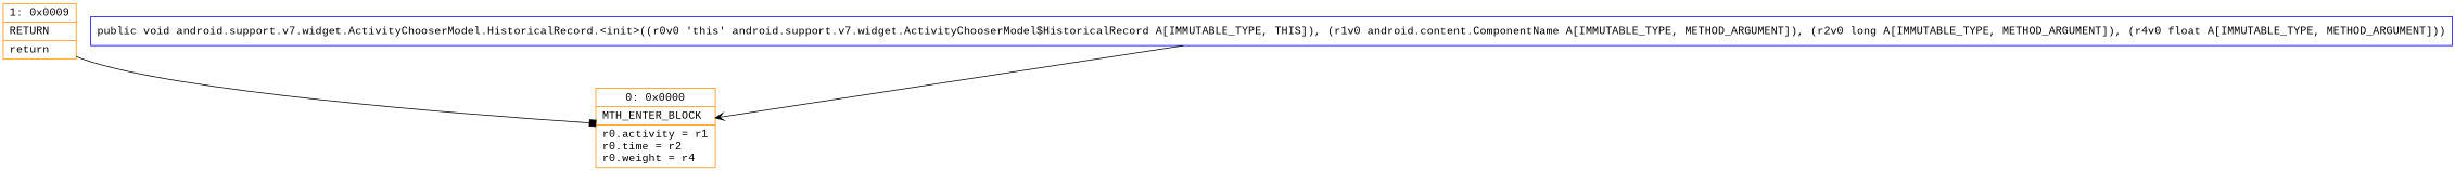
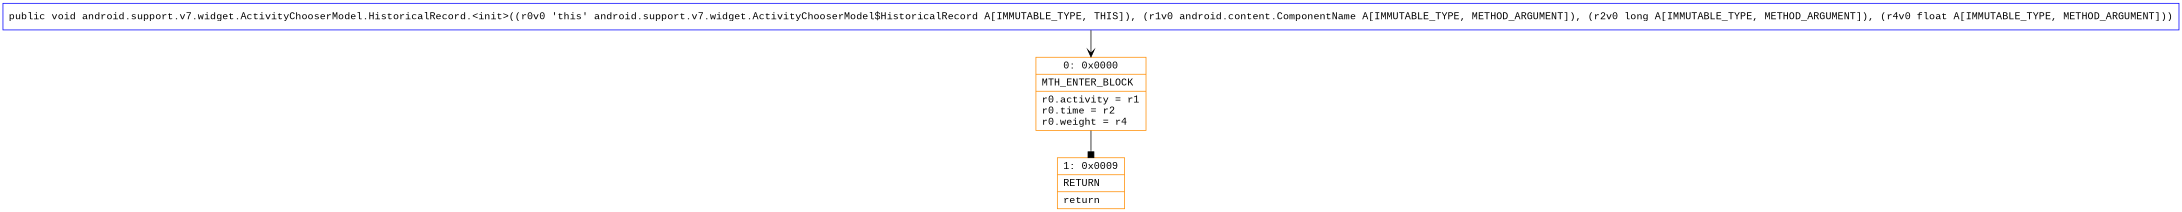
  digraph {
    fontname="Liberation Mono"
    node [shape=record color=darkorange fontname="Liberation Mono"]
    edge [fontname="Liberation Mono"]
    n1 [label="{0\:\ 0x0000|MTH_ENTER_BLOCK\l|r0.activity = r1\lr0.time = r2\lr0.weight = r4\l}"]
    n2 [label="{1\:\ 0x0009|RETURN\l|return\l}"]
    n3 [label="{public void android.support.v7.widget.ActivityChooserModel.HistoricalRecord.\<init\>((r0v0 'this' android.support.v7.widget.ActivityChooserModel$HistoricalRecord A[IMMUTABLE_TYPE, THIS]), (r1v0 android.content.ComponentName A[IMMUTABLE_TYPE, METHOD_ARGUMENT]), (r2v0 long A[IMMUTABLE_TYPE, METHOD_ARGUMENT]), (r4v0 float A[IMMUTABLE_TYPE, METHOD_ARGUMENT])) }" color=blue]
-   n2 -> n1 [arrowhead=box]
+   n1 -> n2 [arrowhead=box]
    n3 -> n1 [arrowhead=vee]
  }
